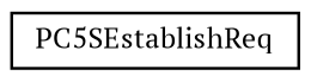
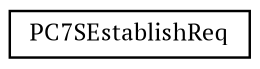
  digraph {
    rankdir=LR
    fontname="PT Serif"
-   n1 [color=black fillcolor=white fontname="PT Serif" fontsize=10 height=0.2 label=PC5SEstablishReq shape=record style=filled width=0.4]
+   n1 [color=black fillcolor=white fontname="PT Serif" fontsize=10 height=0.2 label=PC7SEstablishReq shape=record style=filled width=0.4]
  }
